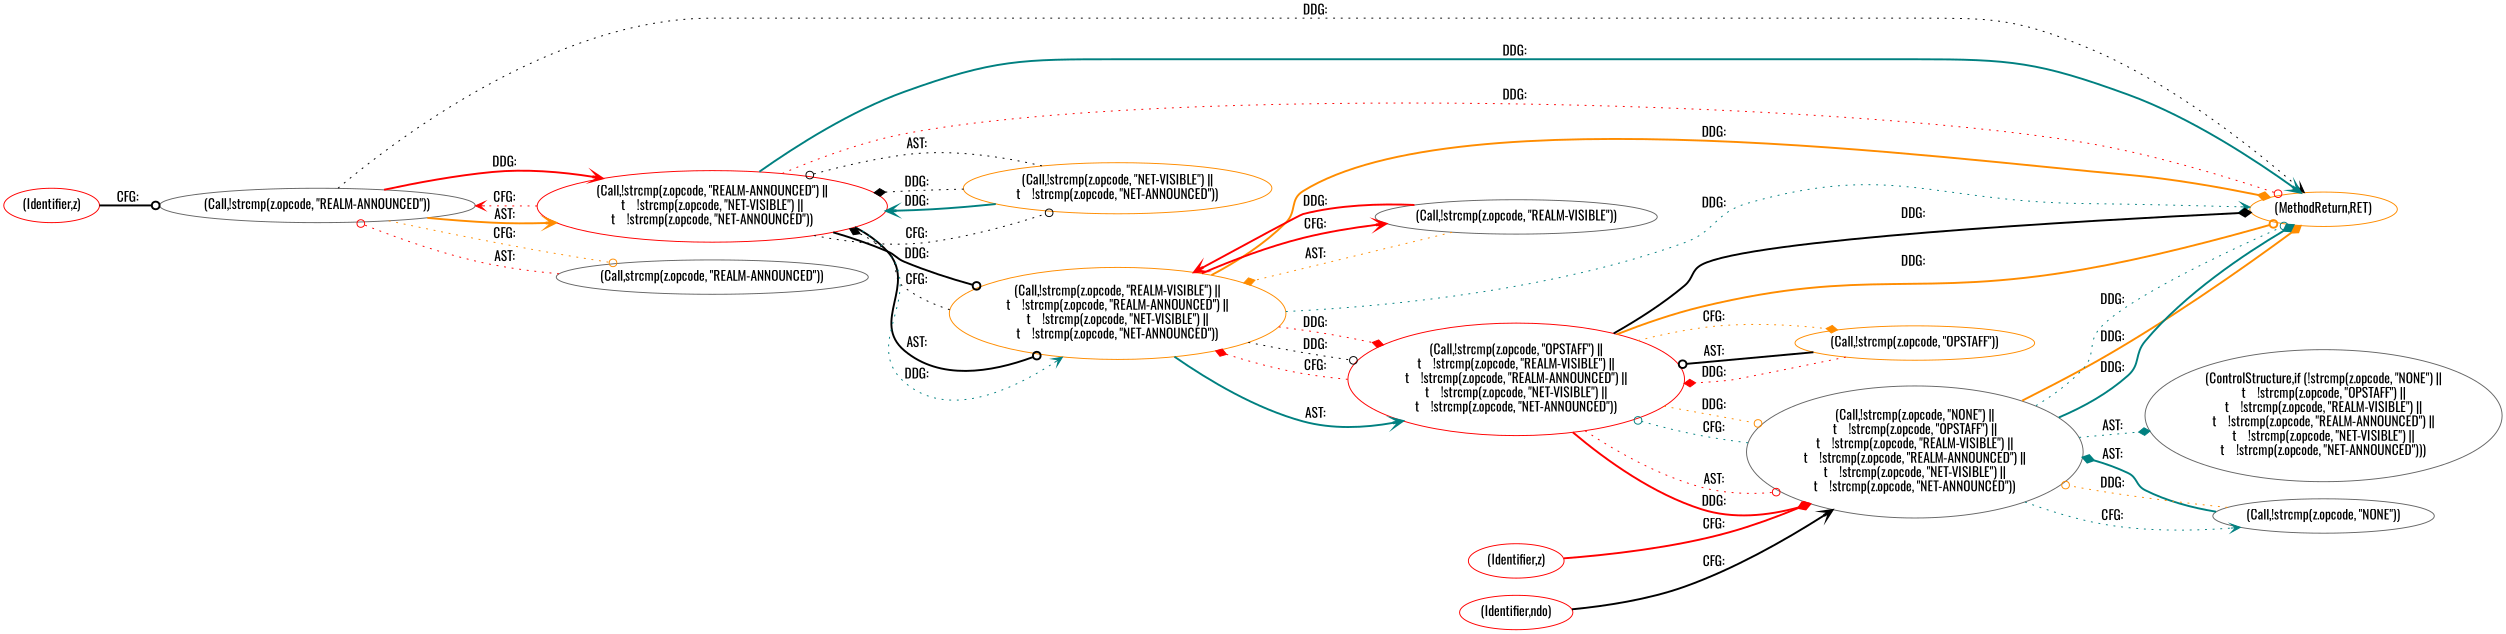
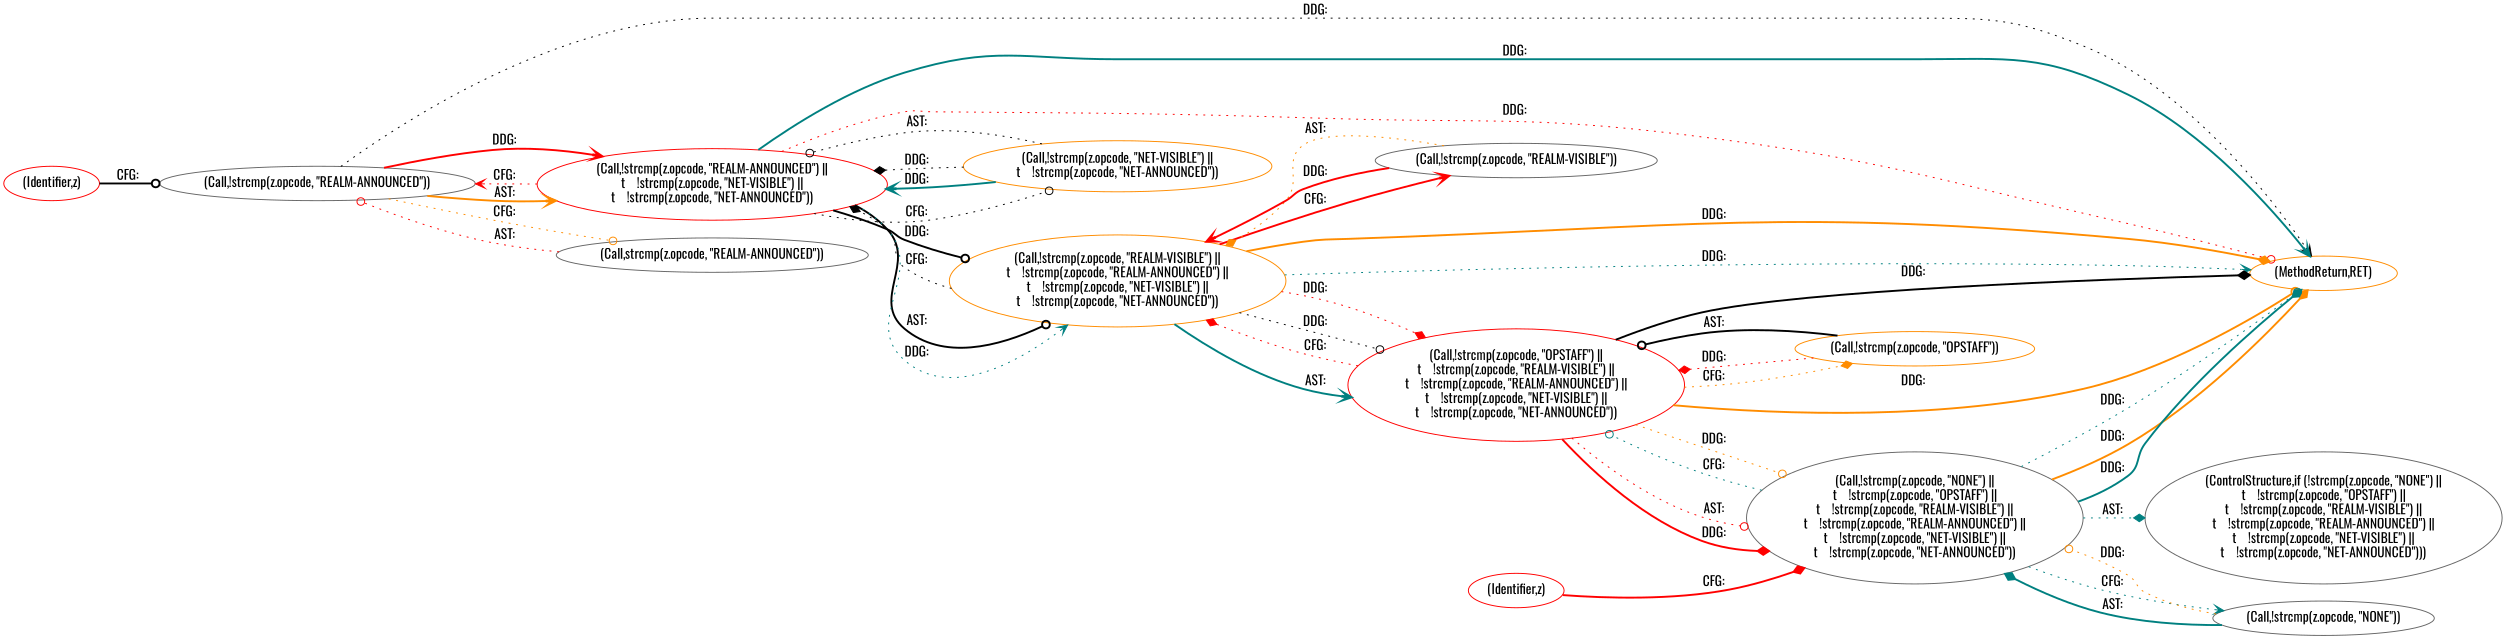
  digraph {
    rankdir=LR
    fontname=Oswald
    node [color=gray40 fontname=Oswald]
    edge [color=red style=dotted arrowhead=odot fontname=Oswald]
    n1 [label="(Call,!strcmp(z.opcode, \"REALM-ANNOUNCED\"))"]
    n2 [label="(Call,!strcmp(z.opcode, \"REALM-ANNOUNCED\") ||\n\t    !strcmp(z.opcode, \"NET-VISIBLE\") ||\n\t    !strcmp(z.opcode, \"NET-ANNOUNCED\"))" color=red]
    n3 [label="(MethodReturn,RET)" color=darkorange]
    n4 [label="(Call,strcmp(z.opcode, \"REALM-ANNOUNCED\"))"]
    n5 [label="(Call,!strcmp(z.opcode, \"REALM-VISIBLE\") ||\n\t    !strcmp(z.opcode, \"REALM-ANNOUNCED\") ||\n\t    !strcmp(z.opcode, \"NET-VISIBLE\") ||\n\t    !strcmp(z.opcode, \"NET-ANNOUNCED\"))" color=darkorange]
    n6 [label="(Call,!strcmp(z.opcode, \"NET-VISIBLE\") ||\n\t    !strcmp(z.opcode, \"NET-ANNOUNCED\"))" color=darkorange]
    n7 [label="(Call,!strcmp(z.opcode, \"OPSTAFF\") ||\n\t    !strcmp(z.opcode, \"REALM-VISIBLE\") ||\n\t    !strcmp(z.opcode, \"REALM-ANNOUNCED\") ||\n\t    !strcmp(z.opcode, \"NET-VISIBLE\") ||\n\t    !strcmp(z.opcode, \"NET-ANNOUNCED\"))" color=red]
    n8 [label="(Call,!strcmp(z.opcode, \"REALM-VISIBLE\"))"]
    n9 [label="(Call,!strcmp(z.opcode, \"NONE\") ||\n\t    !strcmp(z.opcode, \"OPSTAFF\") ||\n\t    !strcmp(z.opcode, \"REALM-VISIBLE\") ||\n\t    !strcmp(z.opcode, \"REALM-ANNOUNCED\") ||\n\t    !strcmp(z.opcode, \"NET-VISIBLE\") ||\n\t    !strcmp(z.opcode, \"NET-ANNOUNCED\"))"]
    n10 [label="(Call,!strcmp(z.opcode, \"OPSTAFF\"))" color=darkorange]
    n11 [label="(ControlStructure,if (!strcmp(z.opcode, \"NONE\") ||\n\t    !strcmp(z.opcode, \"OPSTAFF\") ||\n\t    !strcmp(z.opcode, \"REALM-VISIBLE\") ||\n\t    !strcmp(z.opcode, \"REALM-ANNOUNCED\") ||\n\t    !strcmp(z.opcode, \"NET-VISIBLE\") ||\n\t    !strcmp(z.opcode, \"NET-ANNOUNCED\")))"]
    n12 [label="(Call,!strcmp(z.opcode, \"NONE\"))"]
    n13 [label="(Identifier,z)" color=red]
    n14 [label="(Identifier,z)" color=red]
-   n15 [label="(Identifier,ndo)" color=red]
    n1 -> n2 [label="AST: " color=darkorange style=bold arrowhead=vee]
    n1 -> n2 [label="DDG: " style=bold arrowhead=vee]
    n1 -> n3 [label="DDG: " color=black arrowhead=vee]
    n1 -> n4 [label="CFG: " color=darkorange]
    n2 -> n1 [label="CFG: " arrowhead=vee]
    n2 -> n3 [label="DDG: " color=teal style=bold arrowhead=vee]
    n2 -> n3 [label="DDG: "]
    n2 -> n5 [label="AST: " color=black style=bold]
    n2 -> n5 [label="DDG: " color=teal arrowhead=vee]
    n2 -> n5 [label="DDG: " color=black style=bold]
    n2 -> n6 [label="CFG: " color=black]
    n4 -> n1 [label="AST: "]
    n5 -> n2 [label="CFG: " color=black arrowhead=diamond]
    n5 -> n3 [label="DDG: " color=darkorange style=bold arrowhead=diamond]
    n5 -> n3 [label="DDG: " color=teal arrowhead=vee]
    n5 -> n7 [label="AST: " color=teal style=bold arrowhead=vee]
    n5 -> n7 [label="DDG: " arrowhead=diamond]
    n5 -> n7 [label="DDG: " color=black]
    n5 -> n8 [label="CFG: " style=bold arrowhead=vee]
    n6 -> n2 [label="AST: " color=black]
    n6 -> n2 [label="DDG: " color=black arrowhead=diamond]
    n6 -> n2 [label="DDG: " color=teal style=bold arrowhead=vee]
    n7 -> n3 [label="DDG: " color=black style=bold arrowhead=diamond]
    n7 -> n3 [label="DDG: " color=darkorange style=bold]
    n7 -> n5 [label="CFG: " arrowhead=diamond]
    n7 -> n9 [label="AST: "]
    n7 -> n9 [label="DDG: " style=bold arrowhead=diamond]
    n7 -> n9 [label="DDG: " color=darkorange]
    n7 -> n10 [label="CFG: " color=darkorange arrowhead=diamond]
    n8 -> n5 [label="AST: " color=darkorange arrowhead=diamond]
    n8 -> n5 [label="DDG: " style=bold arrowhead=vee]
    n9 -> n3 [label="DDG: " color=darkorange style=bold arrowhead=diamond]
    n9 -> n3 [label="DDG: " color=teal style=bold arrowhead=diamond]
    n9 -> n3 [label="DDG: " color=teal]
    n9 -> n7 [label="CFG: " color=teal]
    n9 -> n11 [label="AST: " color=teal arrowhead=diamond]
    n9 -> n12 [label="CFG: " color=teal arrowhead=vee]
    n10 -> n7 [label="AST: " color=black style=bold]
    n10 -> n7 [label="DDG: " arrowhead=diamond]
    n12 -> n9 [label="AST: " color=teal style=bold arrowhead=diamond]
    n12 -> n9 [label="DDG: " color=darkorange]
    n13 -> n9 [label="CFG: " style=bold arrowhead=diamond]
    n14 -> n1 [label="CFG: " color=black style=bold]
-   n15 -> n9 [label="CFG: " color=black style=bold arrowhead=vee]
  }
